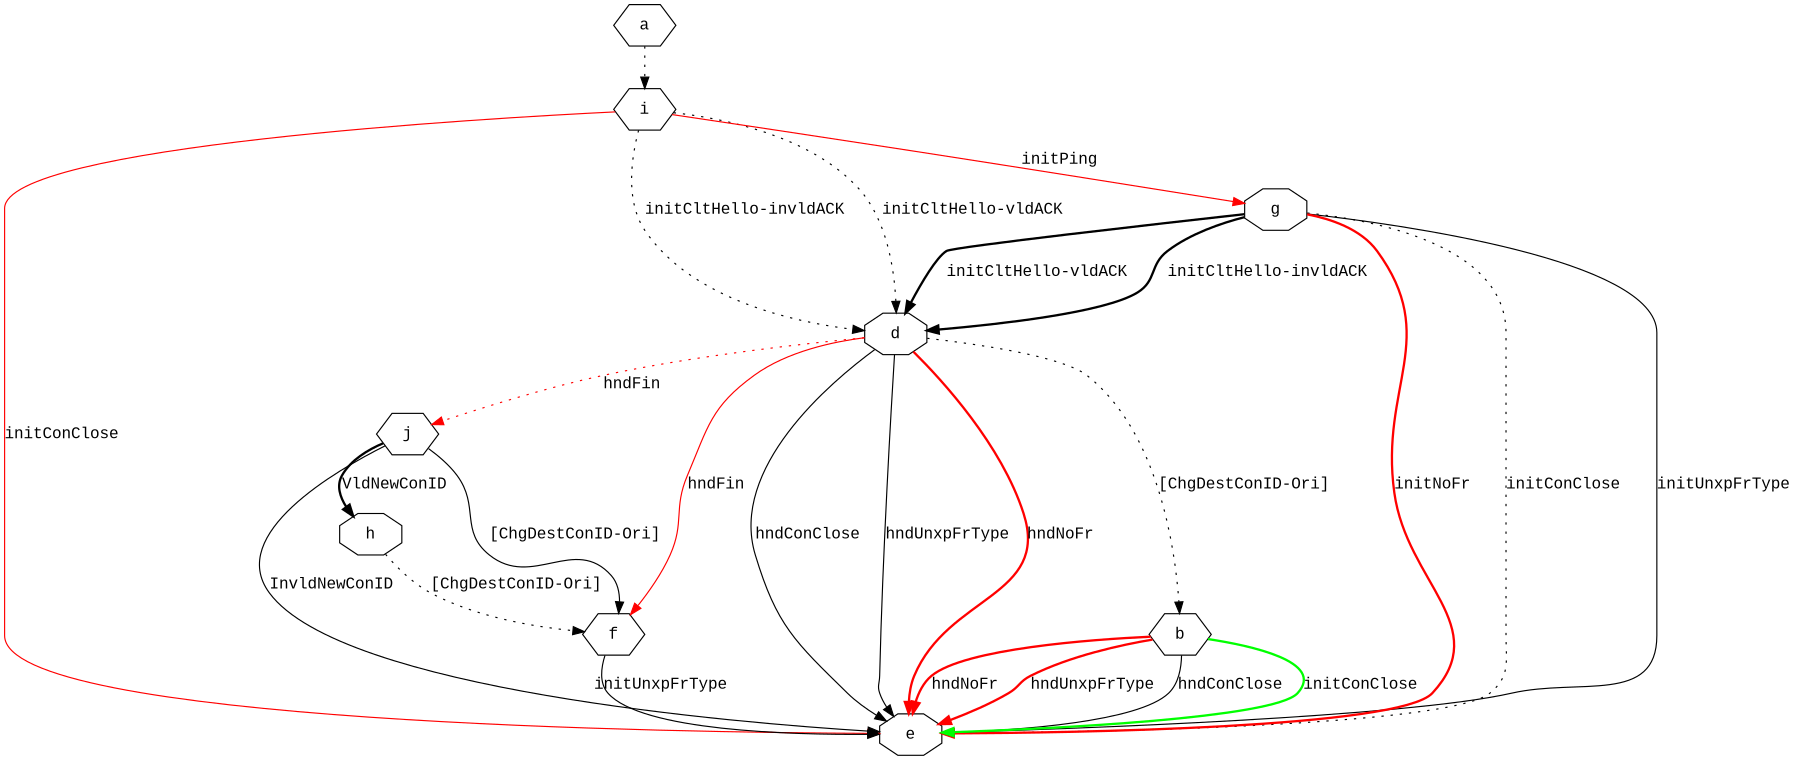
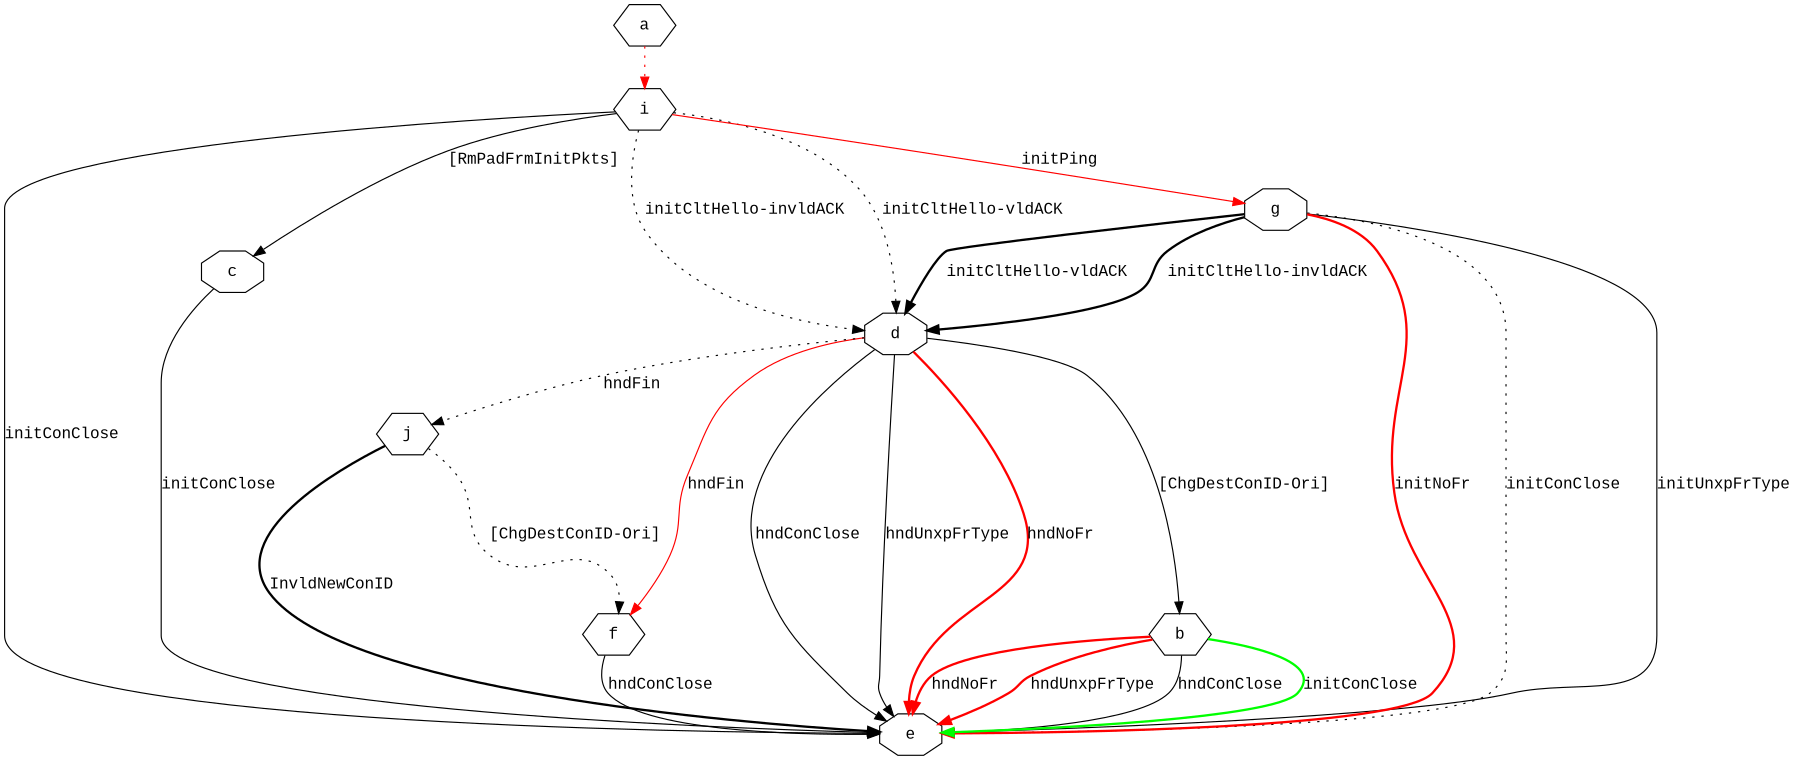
  digraph {
    fontname="Liberation Mono"
    node [fontname="Liberation Mono" shape=hexagon]
    edge [fontname="Liberation Mono" style=solid]
    a
    i
    e [shape=octagon]
+   c [shape=octagon]
    d [shape=octagon]
    g [shape=octagon]
    b
    f
    j
-   h [shape=octagon]
-   a -> i [style=dotted]
-   i -> e [label="initConClose " color=red]
+   a -> i [style=dotted color=red]
+   i -> e [label="initConClose "]
+   i -> c [label="[RmPadFrmInitPkts] "]
    i -> d [label="initCltHello-vldACK " style=dotted]
    i -> d [label="initCltHello-invldACK " style=dotted]
    i -> g [color=red label="initPing "]
+   c -> e [label="initConClose "]
    d -> e [label="hndConClose "]
    d -> e [label="hndUnxpFrType "]
    d -> e [color=red label="hndNoFr " style=bold]
-   d -> b [label="[ChgDestConID-Ori] " style=dotted]
+   d -> b [label="[ChgDestConID-Ori] "]
    d -> f [color=red label="hndFin "]
-   d -> j [label="hndFin " style=dotted color=red]
+   d -> j [label="hndFin " style=dotted]
    g -> e [label="initConClose " style=dotted]
    g -> e [label="initUnxpFrType "]
    g -> e [color=red label="initNoFr " style=bold]
    g -> d [label="initCltHello-vldACK " style=bold]
    g -> d [label="initCltHello-invldACK " style=bold]
    b -> e [label="hndConClose "]
    b -> e [color=green label="initConClose " style=bold]
    b -> e [color=red label="hndNoFr " style=bold]
    b -> e [color=red label="hndUnxpFrType " style=bold]
-   f -> e [label="initUnxpFrType "]
-   j -> e [label="InvldNewConID "]
-   j -> f [label="[ChgDestConID-Ori] "]
-   j -> h [label="VldNewConID " style=bold]
-   h -> f [label="[ChgDestConID-Ori] " style=dotted]
+   f -> e [label="hndConClose "]
+   j -> e [label="InvldNewConID " style=bold]
+   j -> f [label="[ChgDestConID-Ori] " style=dotted]
  }
